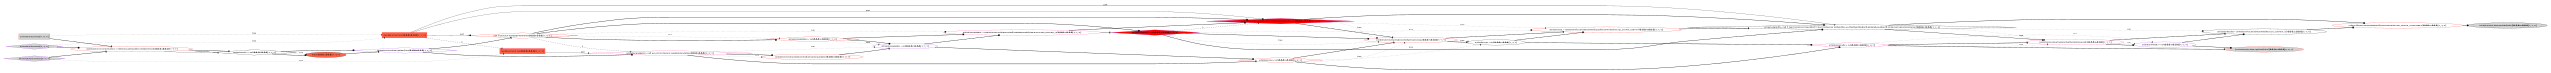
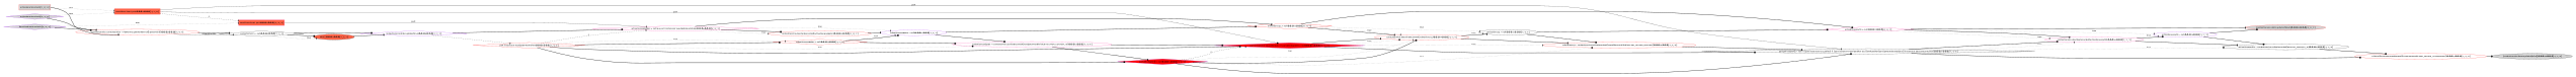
  digraph {
    fontname="Fira Sans"
    rankdir=LR
    node [color=red fillcolor=white fontname="Fira Sans" shape=ellipse style=filled]
    edge [arrowhead=tee fontname="Fira Sans" style=bold]
    n1 [color=black label="part.getAdapter() != null || (part instanceof SQLEditor) || (part instanceof EntityEditor && ((EntityEditor)part).getDatabaseObject() instanceof DBSDataContainer)@@@21@@@['1', '1', '0']" shape=diamond]
    n2 [label="ActionUtils.fireCommandRefresh(CoreCommands.CMD_TOGGLE_AUTOCOMMIT)@@@27@@@['1', '1', '0']"]
    n3 [color=black label="activationResults = contextService.activateContext(RESULTS_CONTEXT_ID)@@@25@@@['1', '1', '0']"]
    n4 [color=deeppink label="contextService.deactivateContext(activationResults)@@@18@@@['1', '1', '1']"]
    n5 [color=black fillcolor=lightgray label="{contextService.deferUpdates(false)}@@@29@@@['1', '1', '0']"]
    n6 [color=purple label="activationResults = null@@@19@@@['1', '1', '1']"]
    n7 [color=deeppink fillcolor=tomato label="IWorkbenchPart part@@@2@@@['0', '0', '1']" shape=box]
    n8 [color=deeppink label="activationNavigator != null && part instanceof INavigatorModelView@@@9@@@['0', '0', '1']" shape=diamond]
    n9 [color=purple label="activationNavigator = null@@@11@@@['1', '1', '1']"]
    n10 [label="activationSQL != null@@@13@@@['0', '0', '1']" shape=diamond]
    n11 [label="contextService.deactivateContext(activationNavigator)@@@10@@@['0', '0', '1']"]
    n12 [color=deeppink label="activationResults != null@@@17@@@['0', '0', '1']" shape=diamond]
    n13 [fillcolor=lightgray label="{contextService.deferUpdates(false)}@@@22@@@['0', '0', '1']"]
    n14 [label="activationSQL = contextService.activateContext(SQLEditorContributions.SQL_EDITOR_CONTEXT)@@@19@@@['1', '1', '0']"]
    n15 [color=purple fillcolor=lightgray label="activatePartContexts['0', '1', '0']" shape=diamond]
    n16 [label="IContextService contextService = PlatformUI.getWorkbench().getService()@@@3@@@['1', '1', '1']"]
    n17 [fillcolor=tomato label="IWorkbenchPart part@@@2@@@['1', '1', '0']" shape=box]
    n18 [color=black label="contextService == null@@@4@@@['1', '1', '1']" shape=diamond]
    n19 [color=purple fillcolor=red label="part instanceof SQLEditorBase || part.getAdapter() != null@@@15@@@['0', '1', '0']" shape=diamond]
    n20 [label="part instanceof INavigatorModelView@@@9@@@['1', '1', '0']" shape=diamond]
    n21 [color=black fillcolor=tomato label="return@@@5@@@['1', '1', '1']"]
    n22 [color=purple label="contextService.deferUpdates(true)@@@8@@@['1', '1', '1']" shape=diamond]
    n23 [color=black label="activationSQL = null@@@15@@@['1', '1', '1']"]
    n24 [color=purple fillcolor=red label="part.getAdapter() != null@@@15@@@['1', '0', '0']" shape=diamond]
    n25 [label="contextService.deactivateContext(activationSQL)@@@14@@@['1', '1', '1']"]
    n26 [color=deeppink label="activationNavigator = contextService.activateContext(INavigatorModelView.NAVIGATOR_CONTEXT_ID)@@@13@@@['1', '1', '0']"]
    n27 [fillcolor=lightgray label="activatePartContexts['1', '0', '0']" shape=box]
    n28 [color=purple fillcolor=lightgray label="deactivatePartContexts['0', '0', '1']" shape=diamond]
    n29 [label="activationNavigator != null@@@10@@@['1', '1', '0']" shape=diamond]
    n1 -> n2 [arrowhead=box]
    n1 -> n3 [arrowhead=box label=true style=dotted]
    n1 -> n4 [arrowhead=box]
    n1 -> n4 [label=true style=dotted]
    n2 -> n5 [arrowhead=box]
    n3 -> n2 [arrowhead=box]
    n4 -> n3
    n4 -> n6 [arrowhead=box]
    n4 -> n6 [label=true style=dotted]
    n6 -> n3 [arrowhead=box]
    n6 -> n13 [arrowhead=box]
    n7 -> n8 [label=part style=solid]
    n8 -> n9 [label=true style=dotted]
    n8 -> n10
    n8 -> n11 [label=true style=dotted]
    n8 -> n11 [arrowhead=box]
    n9 -> n10 [arrowhead=box]
    n9 -> n26 [arrowhead=box]
    n10 -> n12 [arrowhead=box]
    n10 -> n23 [label=true style=dotted]
    n10 -> n25 [label=true style=dotted]
    n10 -> n25
    n11 -> n9
    n12 -> n4
    n12 -> n4 [label=true style=dotted]
    n12 -> n6 [label=true style=dotted]
    n12 -> n13
    n14 -> n1
    n15 -> n16 [arrowhead=box]
    n15 -> n17 [label=true style=dotted]
    n16 -> n18 [label=contextService style=solid]
    n16 -> n18
    n17 -> n1 [label=part style=solid]
    n17 -> n7 [label=0 style=dashed]
    n17 -> n19 [arrowhead=box label=part style=solid]
-   n17 -> n20 [arrowhead=box label=part style=solid]
    n18 -> n21 [arrowhead=box]
    n18 -> n21 [label=true style=dotted]
    n18 -> n22 [arrowhead=box]
    n19 -> n1 [arrowhead=box]
    n19 -> n14 [label=true style=dotted]
    n19 -> n25
    n19 -> n25 [arrowhead=box label=true style=dotted]
    n20 -> n8 [label=0 style=dashed]
    n20 -> n19 [arrowhead=box]
    n20 -> n24 [arrowhead=box]
    n20 -> n26 [arrowhead=box label=true style=dotted]
    n20 -> n29 [arrowhead=box]
    n20 -> n29 [label=true style=dotted]
    n21 -> n22
    n22 -> n8 [arrowhead=box]
-   n22 -> n20
+   n22 -> n20 [style=dashed]
    n23 -> n12 [arrowhead=box]
    n23 -> n14 [arrowhead=box]
    n24 -> n1 [arrowhead=box]
    n24 -> n14 [arrowhead=box label=true style=dotted]
    n24 -> n19 [label=0 style=dashed]
    n24 -> n25 [arrowhead=box]
    n24 -> n25 [label=true style=dotted]
    n25 -> n14
    n25 -> n23 [label=true style=dotted]
    n25 -> n23
    n26 -> n19 [arrowhead=box]
    n26 -> n24
    n27 -> n16
    n27 -> n17 [label=true style=dotted]
    n28 -> n7 [label=true style=dotted]
    n28 -> n16
    n29 -> n9 [label=true style=dotted]
    n29 -> n9 [arrowhead=box]
    n29 -> n26 [arrowhead=box]
  }
